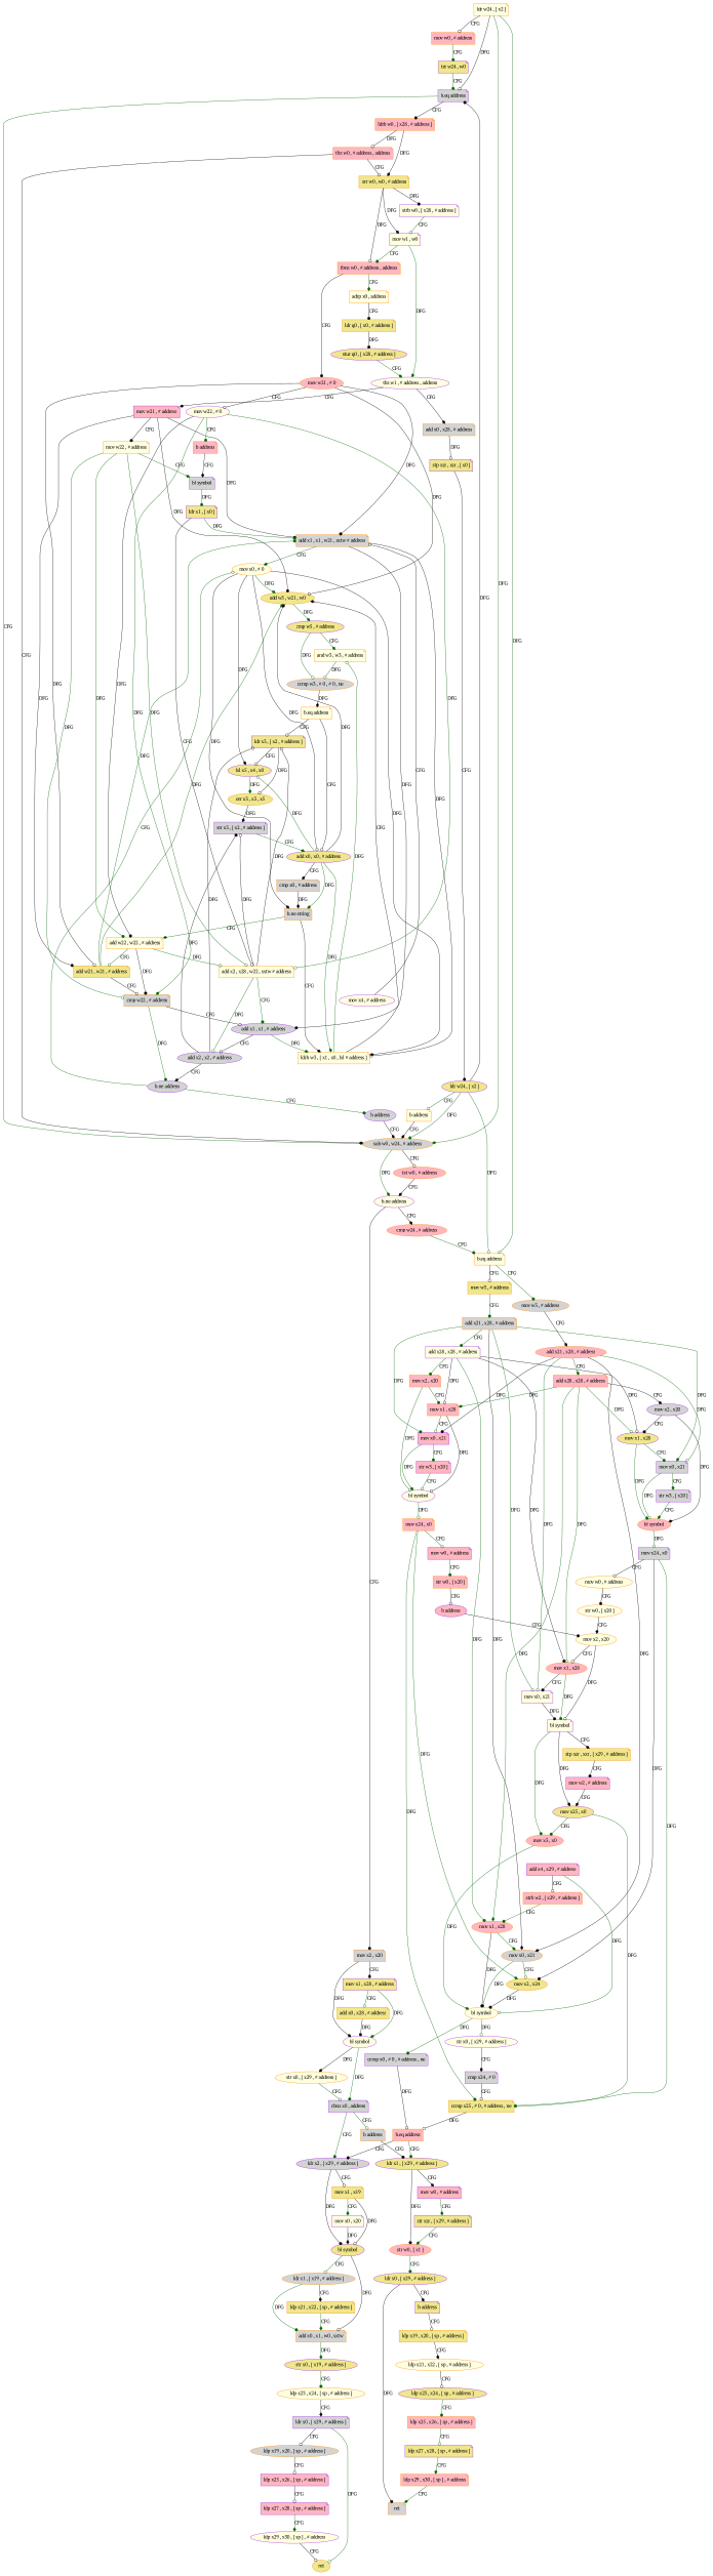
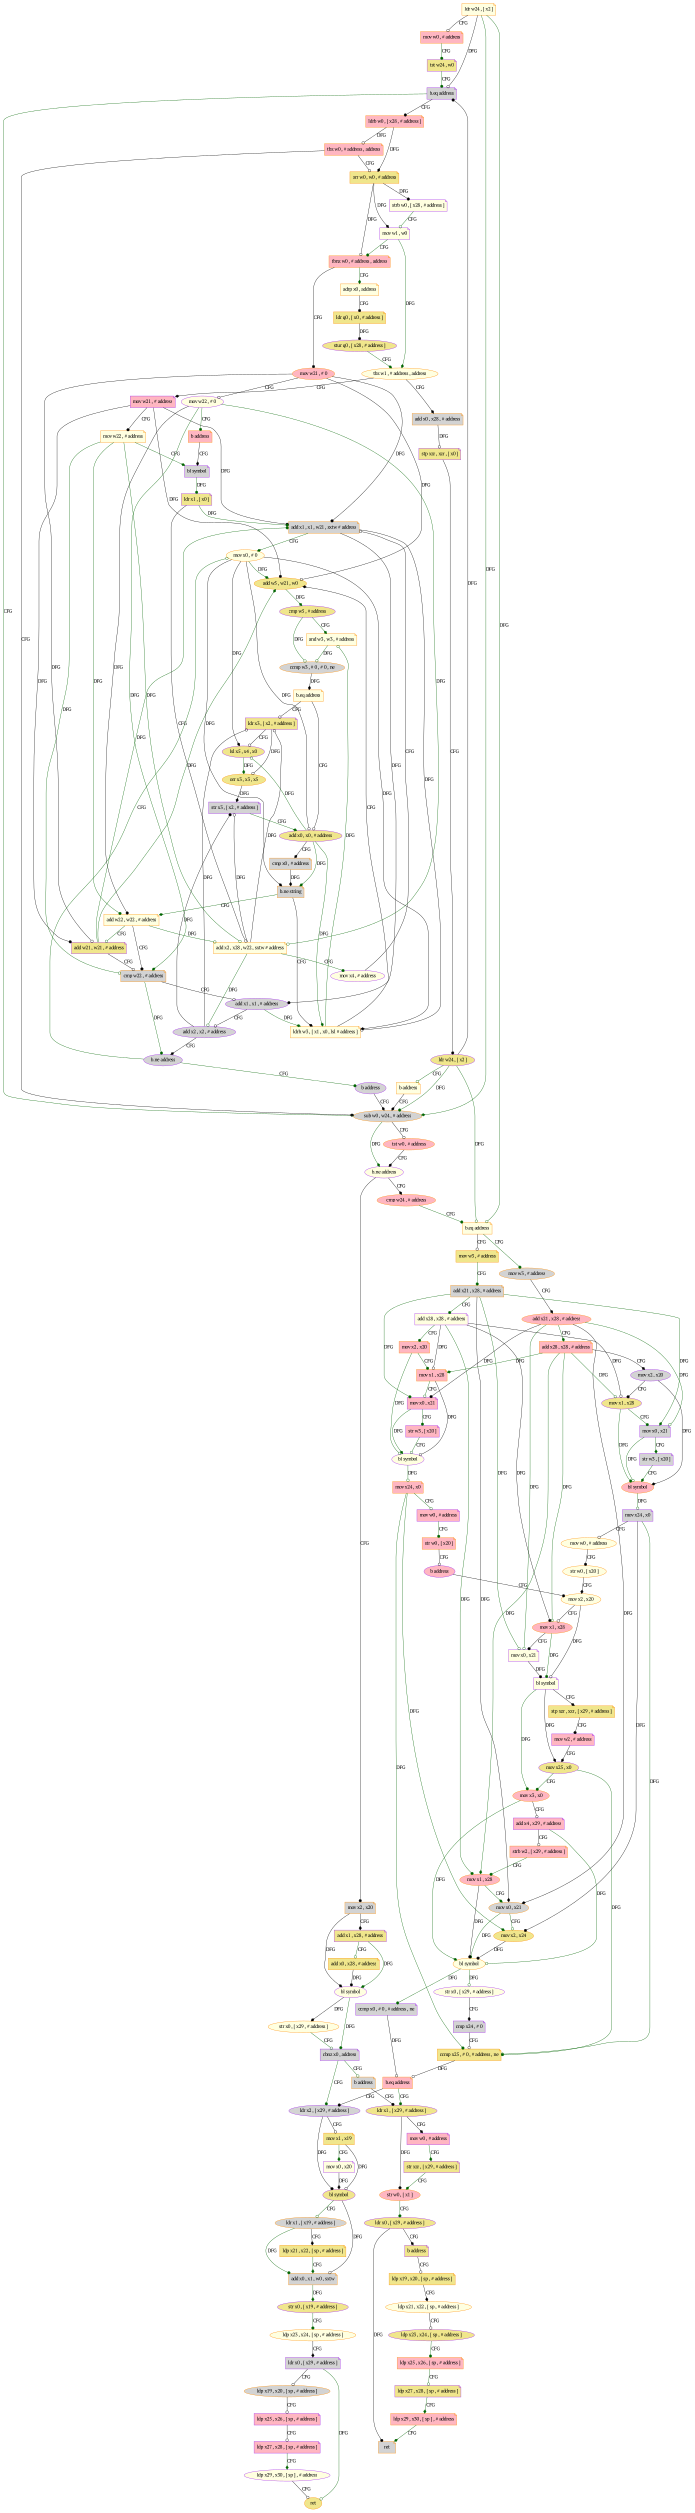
  digraph {
    fontname="PT Serif"
    node [color=darkorange fillcolor=khaki fontname="PT Serif" shape=note style=filled]
    edge [arrowhead=odot color=black fontname="PT Serif"]
    n1 [fillcolor=lightyellow label="ldr w24 , [ x2 ]"]
    n2 [fillcolor=lightpink label="mov w0 , # address"]
    n3 [color=purple fillcolor=lightgrey label="b.eq address"]
    n4 [fillcolor=lightgrey label="sub w0 , w24 , # address" shape=ellipse]
    n5 [fillcolor=lightyellow label="b.eq address"]
    n6 [color=purple label="tst w24 , w0"]
    n7 [fillcolor=lightpink label="ldrb w0 , [ x28 , # address ]"]
    n8 [fillcolor=lightpink label="tst w0 , # address" shape=ellipse]
    n9 [color=purple fillcolor=lightyellow label="b.ne address" shape=ellipse]
    n10 [label="mov w3 , # address"]
    n11 [fillcolor=lightgrey label="mov w3 , # address" shape=ellipse]
    n12 [fillcolor=lightpink label="tbz w0 , # address , address"]
    n13 [label="orr w0 , w0 , # address"]
    n14 [fillcolor=lightgrey label="mov x2 , x20"]
    n15 [fillcolor=lightpink label="cmp w24 , # address" shape=ellipse]
    n16 [color=purple fillcolor=lightyellow label="strb w0 , [ x28 , # address ]"]
    n17 [color=purple fillcolor=lightyellow label="mov w1 , w0"]
    n18 [fillcolor=lightpink label="tbnz w0 , # address , address"]
-   n19 [color=purple label="mov x1 , x28 , # address"]
+   n19 [color=purple label="add x1 , x28 , # address"]
    n20 [color=purple fillcolor=lightyellow label="bl symbol" shape=ellipse]
    n21 [label="add x0 , x28 , # address"]
    n22 [fillcolor=lightyellow label="str x0 , [ x29 , # address ]" shape=ellipse]
    n23 [color=purple fillcolor=lightgrey label="cbnz x0 , address"]
-   n24 [color=purple fillcolor=lightyellow label="tbz w1 , # address , address" shape=ellipse]
+   n24 [fillcolor=lightyellow label="tbz w1 , # address , address" shape=ellipse]
    n25 [fillcolor=lightpink label="mov w21 , # 0" shape=ellipse]
    n26 [fillcolor=lightyellow label="adrp x0 , address"]
    n27 [color=purple fillcolor=lightgrey label="ldr x2 , [ x29 , # address ]" shape=ellipse]
    n28 [fillcolor=lightgrey label="b address"]
    n29 [label="mov x1 , x19"]
    n30 [color=purple label="bl symbol" shape=ellipse]
    n31 [color=purple label="ldr x1 , [ x29 , # address ]" shape=ellipse]
    n32 [color=purple fillcolor=lightyellow label="mov x0 , x20"]
    n33 [fillcolor=lightgrey label="ldr x1 , [ x19 , # address ]" shape=ellipse]
    n34 [fillcolor=lightgrey label="add x0 , x1 , w0 , sxtw"]
    n35 [color=purple fillcolor=lightpink label="mov w0 , # address"]
    n36 [fillcolor=lightpink label="str w0 , [ x1 ]" shape=ellipse]
    n37 [fillcolor=lightgrey label="add x21 , x28 , # address"]
    n38 [fillcolor=lightpink label="add x21 , x28 , # address" shape=ellipse]
    n39 [color=purple fillcolor=lightyellow label="add x28 , x28 , # address"]
    n40 [color=purple fillcolor=lightpink label="mov x0 , x21"]
    n41 [color=purple fillcolor=lightgrey label="mov x0 , x21"]
    n42 [color=purple fillcolor=lightyellow label="mov x0 , x21"]
    n43 [fillcolor=lightgrey label="mov x0 , x21" shape=ellipse]
    n44 [fillcolor=lightpink label="add x28 , x28 , # address"]
    n45 [color=purple fillcolor=lightpink label="mov w21 , # address"]
    n46 [fillcolor=lightgrey label="add x0 , x28 , # address"]
    n47 [color=purple fillcolor=lightyellow label="mov w22 , # 0" shape=ellipse]
    n48 [fillcolor=lightgrey label="add x1 , x1 , w21 , sxtw # address"]
    n49 [label="add w5 , w21 , w0" shape=ellipse]
-   n50 [label="add w21 , w21 , # address"]
+   n50 [color=purple label="add w21 , w21 , # address"]
    n51 [label="ldr q0 , [ x0 , # address ]"]
    n52 [fillcolor=lightpink label="b address"]
    n53 [fillcolor=lightyellow label="add x2 , x28 , w22 , sxtw # address"]
    n54 [fillcolor=lightyellow label="add w22 , w22 , # address"]
    n55 [fillcolor=lightgrey label="cmp w22 , # address"]
    n56 [fillcolor=lightyellow label="mov x0 , # 0" shape=ellipse]
    n57 [fillcolor=lightyellow label="ldrh w3 , [ x1 , x0 , lsl # address ]"]
    n58 [color=purple fillcolor=lightgrey label="add x1 , x1 , # address" shape=ellipse]
    n59 [color=purple label="cmp w5 , # address" shape=ellipse]
    n60 [color=purple label="stur q0 , [ x28 , # address ]" shape=ellipse]
    n61 [label="ldp x21 , x22 , [ sp , # address ]"]
    n62 [color=purple label="str x0 , [ x19 , # address ]" shape=ellipse]
    n63 [fillcolor=lightyellow label="ldp x23 , x24 , [ sp , # address ]" shape=ellipse]
    n64 [color=purple fillcolor=lightgrey label="ldr x0 , [ x29 , # address ]"]
    n65 [fillcolor=lightgrey label="ldp x19 , x20 , [ sp , # address ]" shape=ellipse]
    n66 [label=ret shape=ellipse]
    n67 [color=purple fillcolor=lightpink label="ldp x25 , x26 , [ sp , # address ]"]
    n68 [color=purple fillcolor=lightpink label="ldp x27 , x28 , [ sp , # address ]"]
    n69 [color=purple fillcolor=lightyellow label="ldp x29 , x30 , [ sp ] , # address" shape=ellipse]
    n70 [color=purple label="str xzr , [ x29 , # address ]"]
    n71 [color=purple label="ldr x0 , [ x29 , # address ]" shape=ellipse]
    n72 [fillcolor=lightpink label="mov x2 , x20"]
    n73 [fillcolor=lightpink label="mov x1 , x28"]
    n74 [color=purple label="mov x1 , x28" shape=ellipse]
    n75 [fillcolor=lightpink label="mov x1 , x28" shape=ellipse]
    n76 [fillcolor=lightpink label="mov x1 , x28" shape=ellipse]
    n77 [color=purple fillcolor=lightyellow label="bl symbol" shape=ellipse]
    n78 [color=purple fillcolor=lightpink label="str w3 , [ x20 ]"]
    n79 [fillcolor=lightpink label="bl symbol" shape=ellipse]
    n80 [color=purple fillcolor=lightgrey label="str w3 , [ x20 ]"]
    n81 [color=purple fillcolor=lightyellow label="bl symbol"]
    n82 [label="mov x2 , x24" shape=ellipse]
    n83 [fillcolor=lightyellow label="bl symbol" shape=ellipse]
    n84 [fillcolor=lightpink label="mov x24 , x0"]
    n85 [color=purple fillcolor=lightpink label="mov w0 , # address"]
    n86 [label="ccmp x25 , # 0 , # address , ne"]
    n87 [fillcolor=lightpink label="str w0 , [ x20 ]"]
    n88 [fillcolor=lightpink label="b.eq address"]
    n89 [color=purple fillcolor=lightpink label="b address" shape=ellipse]
    n90 [fillcolor=lightyellow label="mov x2 , x20" shape=ellipse]
    n91 [label="stp xzr , xzr , [ x29 , # address ]"]
    n92 [color=purple label="mov x25 , x0" shape=ellipse]
    n93 [fillcolor=lightpink label="mov x3 , x0" shape=ellipse]
    n94 [color=purple fillcolor=lightgrey label="mov x2 , x20" shape=ellipse]
    n95 [color=purple fillcolor=lightgrey label="mov x24 , x0"]
    n96 [fillcolor=lightyellow label="mov w0 , # address" shape=ellipse]
    n97 [fillcolor=lightyellow label="str w0 , [ x20 ]" shape=ellipse]
    n98 [color=purple fillcolor=lightgrey label="bl symbol"]
    n99 [color=purple fillcolor=lightyellow label="mov x4 , # address" shape=ellipse]
    n100 [color=purple label="ldr x3 , [ x2 , # address ]"]
    n101 [color=purple fillcolor=lightgrey label="str x3 , [ x2 , # address ]"]
    n102 [color=purple fillcolor=lightgrey label="add x2 , x2 , # address" shape=ellipse]
    n103 [color=purple fillcolor=lightgrey label="b.ne address" shape=ellipse]
    n104 [color=purple label="ldr x1 , [ x0 ]"]
    n105 [fillcolor=lightyellow label="mov w22 , # address"]
    n106 [color=purple label="stp xzr , xzr , [ x0 ]"]
    n107 [color=purple label="ldr w24 , [ x2 ]" shape=ellipse]
    n108 [color=purple label="b address"]
    n109 [fillcolor=lightgrey label=ret]
    n110 [label="ldp x19 , x20 , [ sp , # address ]"]
    n111 [fillcolor=lightyellow label="ldp x21 , x22 , [ sp , # address ]" shape=ellipse]
    n112 [color=purple label="ldp x23 , x24 , [ sp , # address ]" shape=ellipse]
    n113 [color=purple fillcolor=lightpink label="mov w2 , # address"]
    n114 [color=purple fillcolor=lightpink label="add x4 , x29 , # address"]
    n115 [fillcolor=lightpink label="strb w2 , [ x29 , # address ]"]
    n116 [color=purple fillcolor=lightyellow label="str x0 , [ x29 , # address ]" shape=ellipse]
    n117 [color=purple fillcolor=lightgrey label="ccmp x0 , # 0 , # address , ne"]
    n118 [color=purple fillcolor=lightgrey label="cmp x24 , # 0"]
    n119 [color=purple label="lsl x5 , x4 , x0" shape=ellipse]
    n120 [label="orr x3 , x3 , x5" shape=ellipse]
    n121 [color=purple label="add x0 , x0 , # address" shape=ellipse]
    n122 [fillcolor=lightgrey label="b.ne string"]
    n123 [fillcolor=lightyellow label="and w3 , w3 , # address"]
    n124 [fillcolor=lightgrey label="cmp x0 , # address"]
    n125 [fillcolor=lightyellow label="b address"]
    n126 [fillcolor=lightpink label="ldp x25 , x26 , [ sp , # address ]"]
    n127 [color=purple label="ldp x27 , x28 , [ sp , # address ]"]
    n128 [fillcolor=lightpink label="ldp x29 , x30 , [ sp ] , # address"]
    n129 [fillcolor=lightgrey label="ccmp w3 , # 0 , # 0 , ne" shape=ellipse]
    n130 [fillcolor=lightyellow label="b.eq address"]
    n131 [color=purple fillcolor=lightgrey label="b address" shape=ellipse]
    n1 -> n2 [label=CFG]
    n1 -> n3 [label=DFG]
    n1 -> n4 [arrowhead=diamond color=darkgreen label=DFG]
    n1 -> n5 [color=darkgreen label=DFG]
    n2 -> n6 [arrowhead=dot color=darkgreen label=CFG]
    n3 -> n4 [color=darkgreen label=CFG]
    n3 -> n7 [arrowhead=dot label=CFG]
    n4 -> n8 [label=CFG]
    n4 -> n9 [arrowhead=diamond color=darkgreen label=DFG]
    n5 -> n10 [label=CFG]
    n5 -> n11 [arrowhead=dot color=darkgreen label=CFG]
    n6 -> n3 [arrowhead=dot color=darkgreen label=CFG]
    n7 -> n12 [label=DFG]
    n7 -> n13 [arrowhead=diamond label=DFG]
    n8 -> n9 [arrowhead=diamond label=CFG]
    n9 -> n14 [arrowhead=dot label=CFG]
    n9 -> n15 [arrowhead=diamond label=CFG]
    n10 -> n37 [arrowhead=dot color=darkgreen label=CFG]
    n11 -> n38 [arrowhead=diamond label=CFG]
    n12 -> n4 [arrowhead=diamond label=CFG]
    n12 -> n13 [label=CFG]
    n13 -> n16 [arrowhead=dot label=DFG]
    n13 -> n17 [arrowhead=diamond label=DFG]
    n13 -> n18 [label=DFG]
    n14 -> n19 [arrowhead=diamond label=CFG]
    n14 -> n20 [arrowhead=diamond label=DFG]
    n15 -> n5 [arrowhead=dot color=darkgreen label=CFG]
    n16 -> n17 [color=darkgreen label=CFG]
    n17 -> n18 [arrowhead=dot color=darkgreen label=CFG]
    n17 -> n24 [arrowhead=diamond color=darkgreen label=DFG]
    n18 -> n25 [arrowhead=dot label=CFG]
    n18 -> n26 [arrowhead=diamond color=darkgreen label=CFG]
    n19 -> n20 [arrowhead=diamond color=darkgreen label=DFG]
    n19 -> n21 [color=darkgreen label=CFG]
    n20 -> n22 [arrowhead=diamond label=DFG]
    n20 -> n23 [arrowhead=dot color=darkgreen label=DFG]
    n21 -> n20 [arrowhead=dot label=DFG]
    n22 -> n23 [color=darkgreen label=CFG]
    n23 -> n27 [arrowhead=dot color=darkgreen label=CFG]
    n23 -> n28 [color=darkgreen label=CFG]
    n24 -> n45 [arrowhead=diamond label=CFG]
    n24 -> n46 [arrowhead=diamond label=CFG]
    n25 -> n47 [label=CFG]
    n25 -> n48 [arrowhead=dot label=DFG]
    n25 -> n49 [label=DFG]
    n25 -> n50 [label=DFG]
    n26 -> n51 [arrowhead=dot label=CFG]
    n27 -> n29 [label=CFG]
    n27 -> n30 [arrowhead=dot label=DFG]
    n28 -> n31 [arrowhead=dot label=CFG]
    n29 -> n30 [label=DFG]
    n29 -> n32 [arrowhead=diamond color=darkgreen label=CFG]
    n30 -> n33 [color=darkgreen label=CFG]
    n30 -> n34 [label=DFG]
    n31 -> n35 [arrowhead=diamond label=CFG]
    n31 -> n36 [arrowhead=dot label=DFG]
    n32 -> n30 [arrowhead=diamond label=DFG]
    n33 -> n34 [arrowhead=dot color=darkgreen label=DFG]
    n33 -> n61 [arrowhead=diamond label=CFG]
    n34 -> n62 [arrowhead=diamond color=darkgreen label=DFG]
    n35 -> n70 [arrowhead=diamond color=darkgreen label=CFG]
    n36 -> n71 [arrowhead=dot color=darkgreen label=CFG]
    n37 -> n39 [arrowhead=dot color=darkgreen label=CFG]
    n37 -> n40 [arrowhead=dot color=darkgreen label=DFG]
    n37 -> n41 [arrowhead=diamond color=darkgreen label=DFG]
    n37 -> n42 [color=darkgreen label=DFG]
    n37 -> n43 [arrowhead=diamond label=DFG]
    n38 -> n40 [arrowhead=dot label=DFG]
    n38 -> n41 [color=darkgreen label=DFG]
    n38 -> n42 [color=darkgreen label=DFG]
    n38 -> n43 [arrowhead=diamond label=DFG]
    n38 -> n44 [arrowhead=diamond color=darkgreen label=CFG]
    n39 -> n72 [arrowhead=dot color=darkgreen label=CFG]
    n39 -> n73 [label=DFG]
    n39 -> n74 [label=DFG]
    n39 -> n75 [arrowhead=dot label=DFG]
    n39 -> n76 [arrowhead=dot color=darkgreen label=DFG]
    n40 -> n77 [arrowhead=diamond color=darkgreen label=DFG]
    n40 -> n78 [arrowhead=dot color=darkgreen label=CFG]
    n41 -> n79 [color=darkgreen label=DFG]
    n41 -> n80 [arrowhead=diamond color=darkgreen label=CFG]
    n42 -> n81 [arrowhead=dot label=DFG]
    n43 -> n82 [color=darkgreen label=CFG]
    n43 -> n83 [arrowhead=dot color=darkgreen label=DFG]
    n44 -> n73 [arrowhead=diamond color=darkgreen label=DFG]
    n44 -> n74 [color=darkgreen label=DFG]
    n44 -> n75 [color=darkgreen label=DFG]
    n44 -> n76 [arrowhead=diamond color=darkgreen label=DFG]
    n44 -> n94 [arrowhead=diamond label=CFG]
    n45 -> n48 [arrowhead=dot label=DFG]
    n45 -> n49 [arrowhead=dot label=DFG]
    n45 -> n50 [arrowhead=dot label=DFG]
    n45 -> n105 [arrowhead=dot label=CFG]
    n46 -> n106 [label=DFG]
    n47 -> n52 [arrowhead=dot color=darkgreen label=CFG]
    n47 -> n53 [color=darkgreen label=DFG]
    n47 -> n54 [arrowhead=dot label=DFG]
    n47 -> n55 [arrowhead=diamond color=darkgreen label=DFG]
    n48 -> n56 [arrowhead=diamond color=darkgreen label=CFG]
    n48 -> n57 [label=DFG]
    n48 -> n58 [arrowhead=dot label=DFG]
    n49 -> n59 [arrowhead=diamond color=darkgreen label=DFG]
    n50 -> n48 [arrowhead=dot color=darkgreen label=DFG]
    n50 -> n49 [arrowhead=diamond color=darkgreen label=DFG]
    n50 -> n55 [label=CFG]
    n51 -> n60 [arrowhead=dot label=DFG]
    n52 -> n98 [arrowhead=diamond label=CFG]
-   n53 -> n58 [arrowhead=dot color=darkgreen label=CFG]
+   n53 -> n99 [arrowhead=dot color=darkgreen label=CFG]
    n53 -> n100 [label=DFG]
    n53 -> n101 [label=DFG]
    n53 -> n102 [color=darkgreen label=DFG]
    n54 -> n50 [color=darkgreen label=CFG]
    n54 -> n53 [color=darkgreen label=DFG]
-   n54 -> n55 [arrowhead=dot label=DFG]
+   n54 -> n55 [arrowhead=dot label=CFG]
    n55 -> n58 [label=CFG]
    n55 -> n103 [arrowhead=dot color=darkgreen label=DFG]
    n56 -> n49 [arrowhead=diamond color=darkgreen label=DFG]
    n56 -> n57 [arrowhead=diamond label=DFG]
    n56 -> n119 [arrowhead=diamond label=DFG]
    n56 -> n121 [label=DFG]
    n56 -> n122 [arrowhead=diamond label=DFG]
    n57 -> n49 [arrowhead=diamond label=CFG]
    n57 -> n123 [color=darkgreen label=DFG]
    n58 -> n57 [arrowhead=diamond color=darkgreen label=DFG]
    n58 -> n102 [label=CFG]
    n59 -> n123 [arrowhead=diamond color=darkgreen label=CFG]
    n59 -> n129 [color=darkgreen label=DFG]
    n60 -> n24 [arrowhead=diamond color=darkgreen label=CFG]
    n61 -> n34 [arrowhead=diamond color=darkgreen label=CFG]
    n62 -> n63 [arrowhead=dot color=darkgreen label=CFG]
    n63 -> n64 [arrowhead=diamond label=CFG]
    n64 -> n65 [label=CFG]
    n64 -> n66 [color=darkgreen label=DFG]
    n65 -> n67 [label=CFG]
    n67 -> n68 [label=CFG]
    n68 -> n69 [arrowhead=diamond color=darkgreen label=CFG]
    n69 -> n66 [label=CFG]
    n70 -> n36 [arrowhead=diamond color=darkgreen label=CFG]
    n71 -> n108 [arrowhead=diamond label=CFG]
    n71 -> n109 [arrowhead=dot label=DFG]
    n72 -> n73 [arrowhead=dot color=darkgreen label=CFG]
    n72 -> n77 [color=darkgreen label=DFG]
    n73 -> n40 [color=darkgreen label=CFG]
    n73 -> n77 [label=DFG]
    n74 -> n41 [arrowhead=dot color=darkgreen label=CFG]
    n74 -> n79 [arrowhead=dot color=darkgreen label=DFG]
    n75 -> n42 [arrowhead=dot label=CFG]
    n75 -> n81 [arrowhead=dot color=darkgreen label=DFG]
    n76 -> n43 [arrowhead=diamond color=darkgreen label=CFG]
    n76 -> n83 [arrowhead=dot label=DFG]
    n77 -> n84 [color=darkgreen label=DFG]
    n78 -> n77 [color=darkgreen label=CFG]
    n79 -> n95 [color=darkgreen label=DFG]
    n80 -> n79 [arrowhead=diamond color=darkgreen label=CFG]
    n81 -> n91 [arrowhead=diamond label=CFG]
    n81 -> n92 [arrowhead=diamond label=DFG]
    n81 -> n93 [arrowhead=dot color=darkgreen label=DFG]
    n82 -> n83 [arrowhead=dot label=DFG]
    n83 -> n116 [color=darkgreen label=DFG]
    n83 -> n117 [arrowhead=dot color=darkgreen label=DFG]
    n84 -> n82 [arrowhead=diamond color=darkgreen label=DFG]
    n84 -> n85 [color=darkgreen label=CFG]
    n84 -> n86 [arrowhead=dot color=darkgreen label=DFG]
    n85 -> n87 [arrowhead=dot color=darkgreen label=CFG]
    n86 -> n88 [label=DFG]
    n87 -> n89 [label=CFG]
    n88 -> n27 [arrowhead=dot label=CFG]
    n88 -> n31 [arrowhead=dot color=darkgreen label=CFG]
    n89 -> n90 [arrowhead=dot label=CFG]
    n90 -> n75 [label=CFG]
    n90 -> n81 [label=DFG]
    n91 -> n113 [arrowhead=dot label=CFG]
    n92 -> n86 [arrowhead=dot color=darkgreen label=DFG]
    n92 -> n93 [arrowhead=dot color=darkgreen label=CFG]
    n93 -> n83 [arrowhead=diamond color=darkgreen label=DFG]
+   n93 -> n114 [label=CFG]
    n94 -> n74 [arrowhead=dot label=CFG]
    n94 -> n79 [arrowhead=diamond label=DFG]
    n95 -> n82 [arrowhead=dot label=DFG]
    n95 -> n86 [color=darkgreen label=DFG]
    n95 -> n96 [label=CFG]
    n96 -> n97 [arrowhead=dot label=CFG]
    n97 -> n90 [arrowhead=diamond label=CFG]
    n98 -> n104 [arrowhead=dot color=darkgreen label=DFG]
    n99 -> n48 [label=CFG]
    n100 -> n119 [label=CFG]
    n100 -> n120 [label=DFG]
    n101 -> n121 [arrowhead=diamond color=darkgreen label=CFG]
    n102 -> n100 [label=DFG]
    n102 -> n101 [arrowhead=dot label=DFG]
    n102 -> n103 [arrowhead=diamond label=CFG]
    n103 -> n56 [color=darkgreen label=CFG]
    n103 -> n131 [arrowhead=dot color=darkgreen label=CFG]
    n104 -> n48 [arrowhead=dot color=darkgreen label=DFG]
    n104 -> n53 [label=CFG]
    n105 -> n53 [color=darkgreen label=DFG]
    n105 -> n54 [arrowhead=dot color=darkgreen label=DFG]
    n105 -> n55 [color=darkgreen label=DFG]
    n105 -> n98 [arrowhead=diamond color=darkgreen label=CFG]
    n106 -> n107 [arrowhead=dot label=CFG]
    n107 -> n3 [arrowhead=dot label=DFG]
    n107 -> n4 [arrowhead=dot color=darkgreen label=DFG]
    n107 -> n5 [color=darkgreen label=DFG]
    n107 -> n125 [color=darkgreen label=CFG]
    n108 -> n110 [label=CFG]
    n110 -> n111 [arrowhead=diamond label=CFG]
    n111 -> n112 [label=CFG]
    n112 -> n126 [arrowhead=dot color=darkgreen label=CFG]
    n113 -> n92 [arrowhead=diamond label=CFG]
    n114 -> n83 [color=darkgreen label=DFG]
    n114 -> n115 [label=CFG]
    n115 -> n76 [arrowhead=dot color=darkgreen label=CFG]
    n116 -> n118 [arrowhead=diamond label=CFG]
    n117 -> n88 [label=DFG]
    n118 -> n86 [label=CFG]
    n119 -> n120 [arrowhead=diamond color=darkgreen label=DFG]
    n120 -> n101 [arrowhead=diamond label=DFG]
-   n121 -> n49 [arrowhead=diamond label=DFG]
    n121 -> n57 [arrowhead=diamond color=darkgreen label=DFG]
    n121 -> n119 [color=darkgreen label=DFG]
    n121 -> n122 [arrowhead=diamond color=darkgreen label=DFG]
    n121 -> n124 [arrowhead=diamond label=CFG]
    n122 -> n54 [arrowhead=diamond color=darkgreen label=CFG]
    n122 -> n57 [arrowhead=diamond label=CFG]
    n123 -> n129 [color=darkgreen label=DFG]
    n124 -> n122 [arrowhead=diamond label=DFG]
    n125 -> n4 [arrowhead=diamond label=CFG]
    n126 -> n127 [color=darkgreen label=CFG]
    n127 -> n128 [arrowhead=diamond color=darkgreen label=CFG]
    n128 -> n109 [arrowhead=diamond color=darkgreen label=CFG]
    n129 -> n130 [arrowhead=diamond label=DFG]
    n130 -> n100 [label=CFG]
    n130 -> n121 [label=CFG]
    n131 -> n4 [arrowhead=diamond label=CFG]
  }
